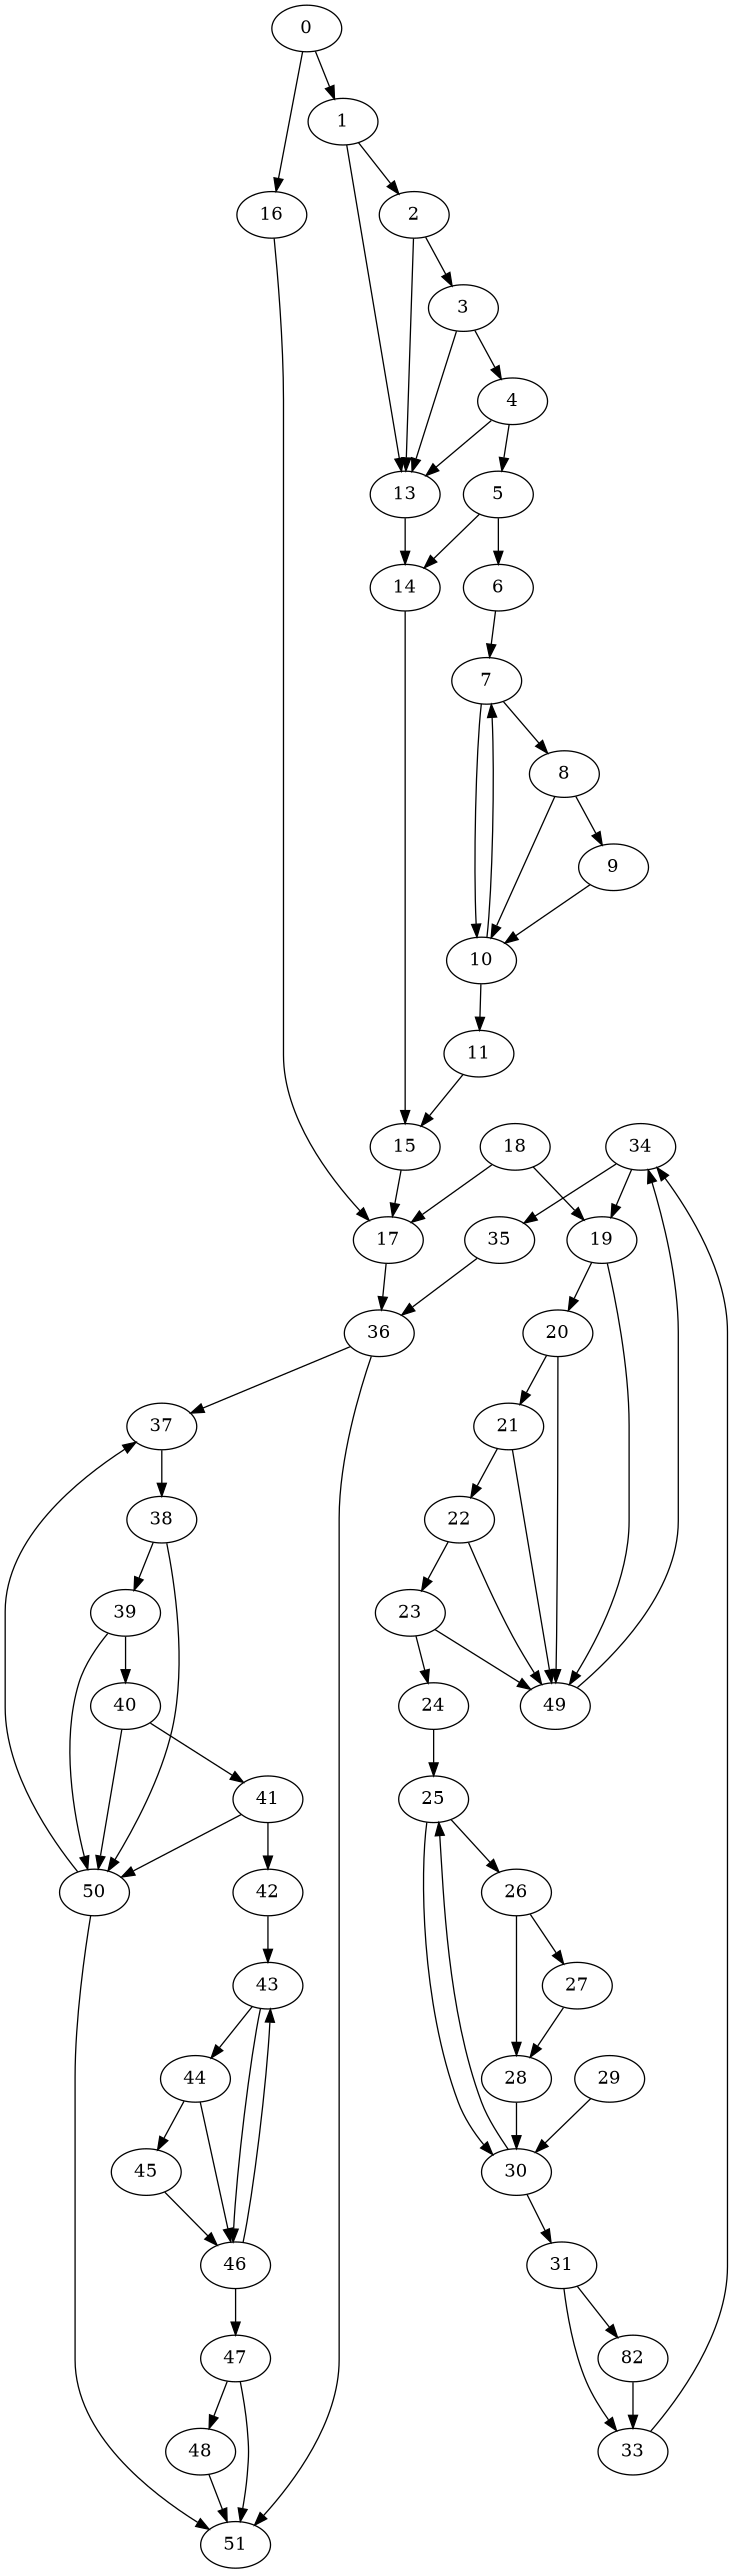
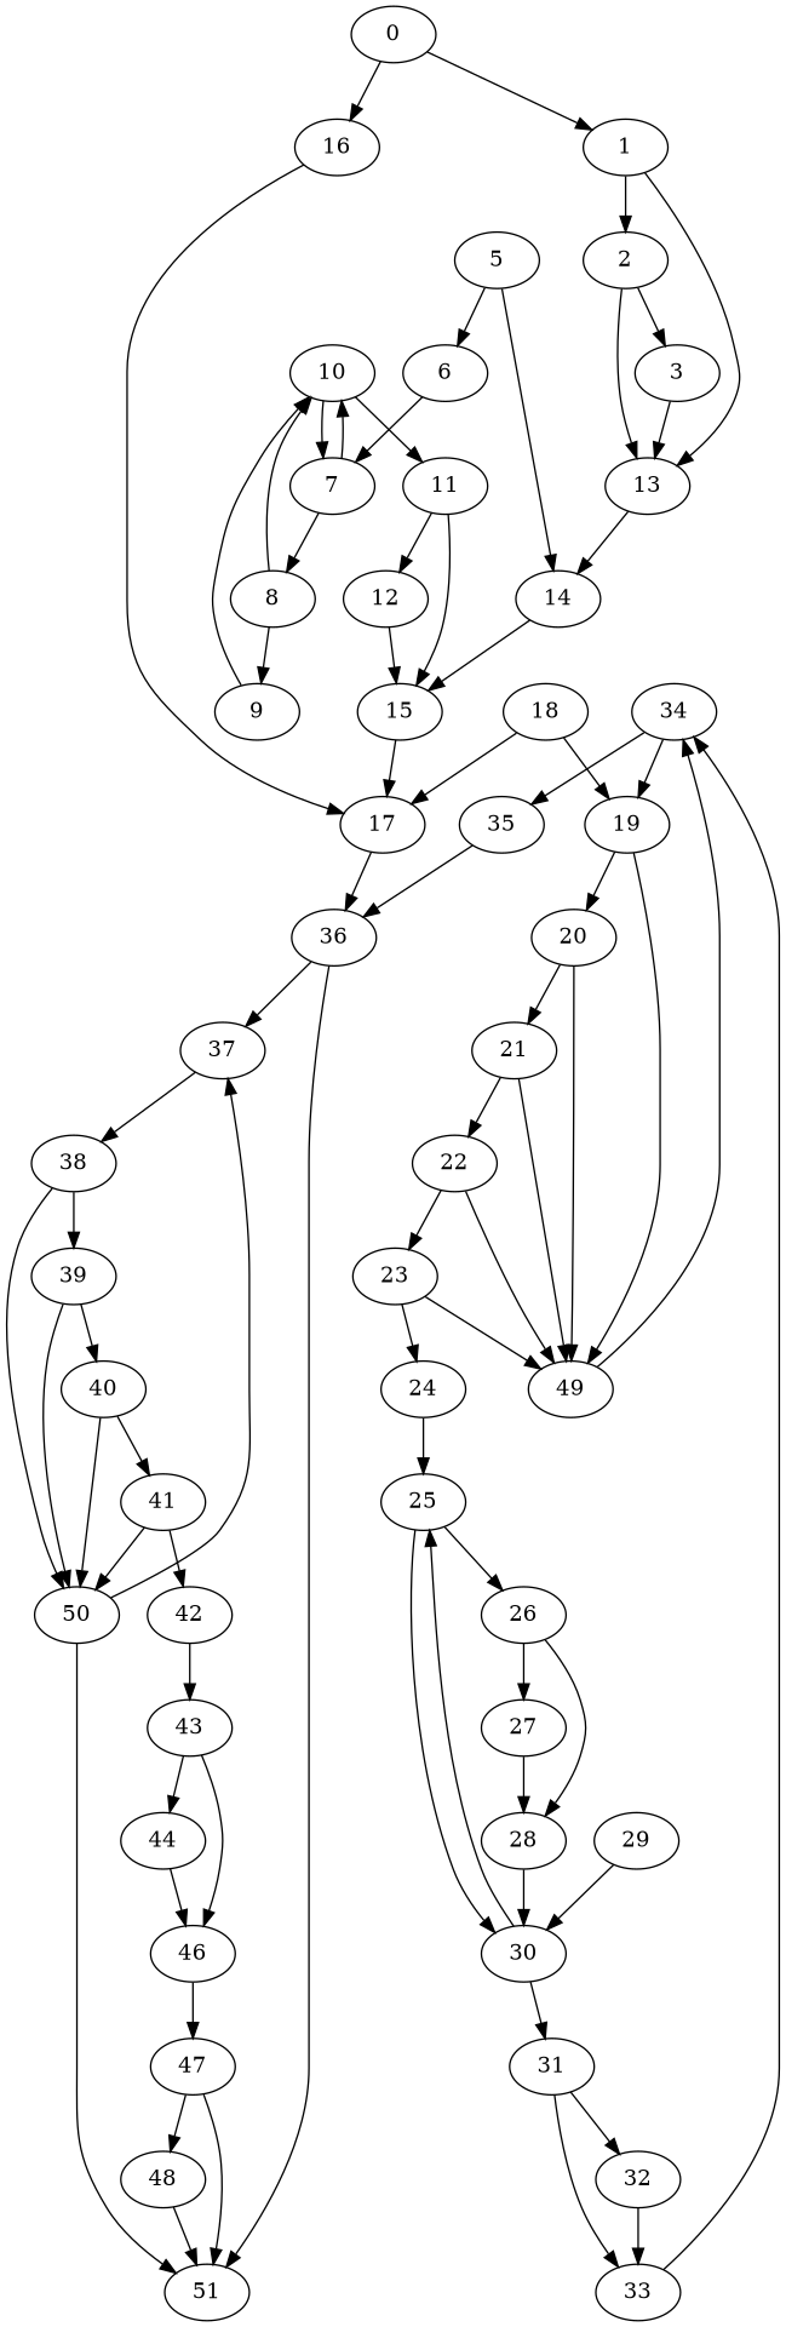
  digraph {
    0
    1
    16
    2
    13
    17
    3
    14
-   4
    5
    6
    7
    15
    8
    10
    9
    11
+   12
    36
    18
    19
    37
    51
    20
    49
    21
    34
    22
    23
    24
    25
    26
    30
    27
    28
    31
    29
-   32 [label=82]
+   32
    33
    35
    38
    50
    39
    40
    41
    42
    43
    44
    46
-   45
    47
    48
    0 -> 1
    0 -> 16
    1 -> 2
    1 -> 13
    16 -> 17
    2 -> 13
    2 -> 3
    13 -> 14
    17 -> 36
    3 -> 13
-   3 -> 4
    14 -> 15
-   4 -> 13
-   4 -> 5
    5 -> 14
    5 -> 6
    6 -> 7
    7 -> 8
    7 -> 10
    15 -> 17
    8 -> 10
    8 -> 9
    10 -> 7
    10 -> 11
    9 -> 10
    11 -> 15
+   11 -> 12
+   12 -> 15
    36 -> 37
    36 -> 51
    18 -> 17
    18 -> 19
    19 -> 20
    19 -> 49
    37 -> 38
    20 -> 49
    20 -> 21
    49 -> 34
    21 -> 49
    21 -> 22
    34 -> 19
    34 -> 35
    22 -> 49
    22 -> 23
    23 -> 49
    23 -> 24
    24 -> 25
    25 -> 26
    25 -> 30
    26 -> 27
    26 -> 28
    30 -> 25
    30 -> 31
    27 -> 28
    28 -> 30
    31 -> 32
    31 -> 33
    29 -> 30
    32 -> 33
    33 -> 34
    35 -> 36
    38 -> 50
    38 -> 39
    50 -> 37
    50 -> 51
    39 -> 50
    39 -> 40
    40 -> 50
    40 -> 41
    41 -> 50
    41 -> 42
    42 -> 43
    43 -> 44
    43 -> 46
    44 -> 46
-   44 -> 45
-   46 -> 43
    46 -> 47
-   45 -> 46
    47 -> 51
    47 -> 48
    48 -> 51
  }
